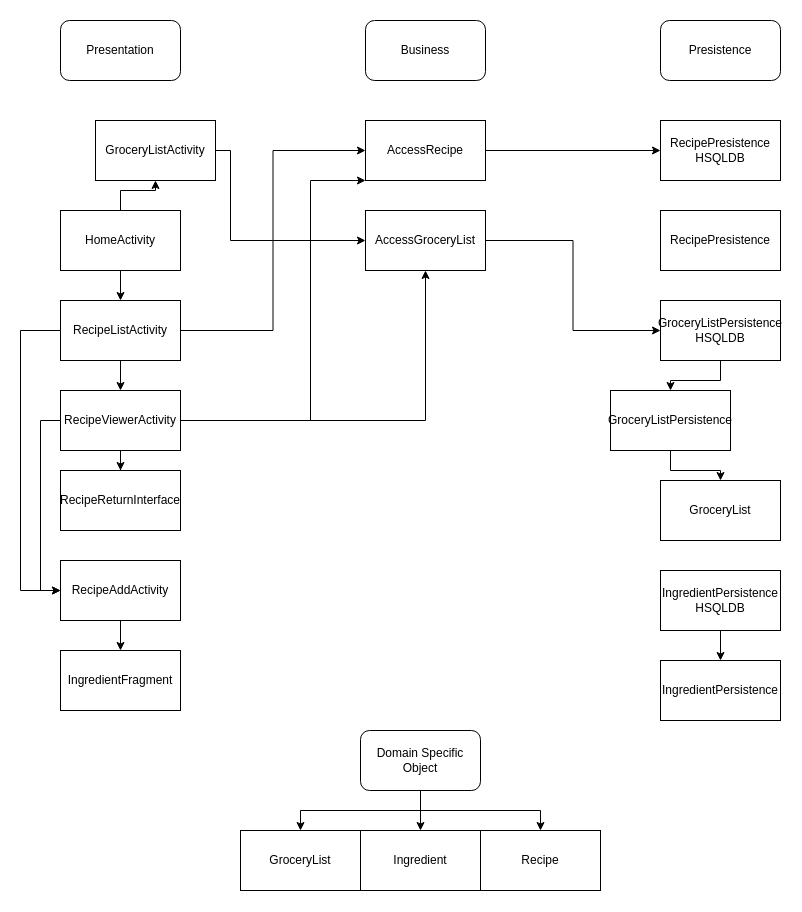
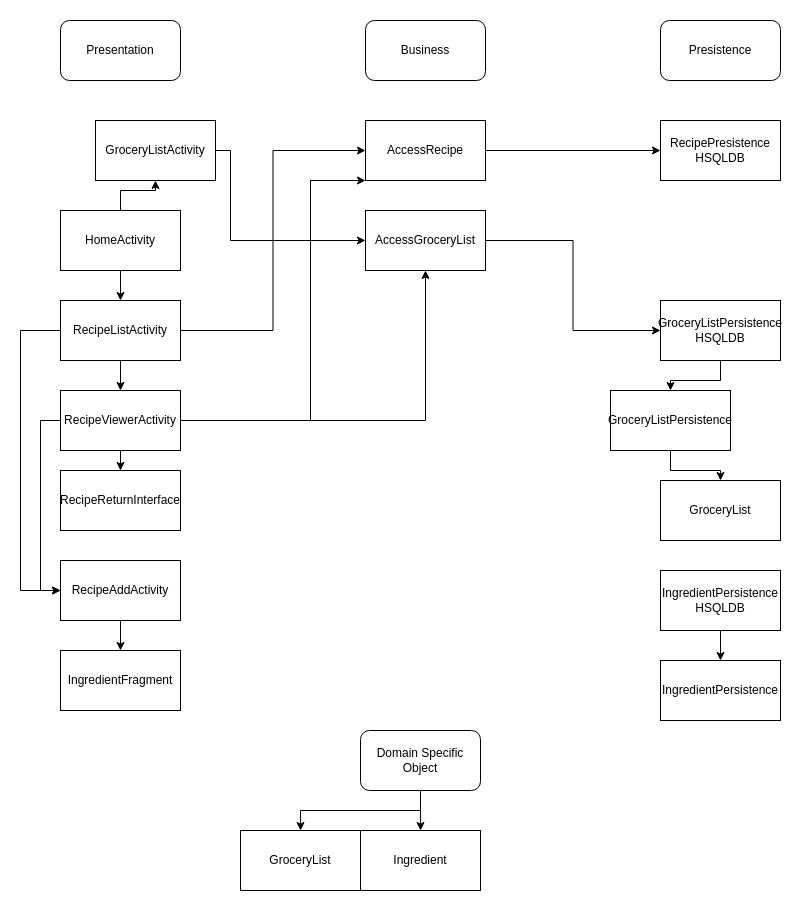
  <mxCell id="0" />
  <mxCell id="1" parent="0" />
  <mxCell id="2" value="Presentation" style="rounded=1;whiteSpace=wrap;html=1;" parent="1" vertex="1"><mxGeometry x="60" y="20" width="120" height="60" as="geometry" /></mxCell>
  <mxCell id="3" value="Business" style="rounded=1;whiteSpace=wrap;html=1;" parent="1" vertex="1"><mxGeometry x="365" y="20" width="120" height="60" as="geometry" /></mxCell>
  <mxCell id="4" value="Presistence" style="rounded=1;whiteSpace=wrap;html=1;" parent="1" vertex="1"><mxGeometry x="660" y="20" width="120" height="60" as="geometry" /></mxCell>
  <mxCell id="5" style="edgeStyle=orthogonalEdgeStyle;rounded=0;orthogonalLoop=1;jettySize=auto;html=1;entryX=0;entryY=0.5;entryDx=0;entryDy=0;" edge="1" parent="1" source="6" target="35"><mxGeometry relative="1" as="geometry"><Array as="points"><mxPoint x="230" y="150" /><mxPoint x="230" y="240" /></Array></mxGeometry></mxCell>
  <mxCell id="6" value="GroceryListActivity" style="rounded=0;whiteSpace=wrap;html=1;" parent="1" vertex="1"><mxGeometry x="95" y="120" width="120" height="60" as="geometry" /></mxCell>
  <mxCell id="7" value="" style="edgeStyle=orthogonalEdgeStyle;rounded=0;orthogonalLoop=1;jettySize=auto;html=1;" parent="1" source="9" target="6" edge="1"><mxGeometry relative="1" as="geometry" /></mxCell>
  <mxCell id="8" value="" style="edgeStyle=orthogonalEdgeStyle;rounded=0;orthogonalLoop=1;jettySize=auto;html=1;" parent="1" source="9" target="13" edge="1"><mxGeometry relative="1" as="geometry" /></mxCell>
  <mxCell id="9" value="HomeActivity" style="rounded=0;whiteSpace=wrap;html=1;" parent="1" vertex="1"><mxGeometry x="60" y="210" width="120" height="60" as="geometry" /></mxCell>
  <mxCell id="10" style="edgeStyle=orthogonalEdgeStyle;rounded=0;orthogonalLoop=1;jettySize=auto;html=1;entryX=0;entryY=0.5;entryDx=0;entryDy=0;" parent="1" source="13" target="23" edge="1"><mxGeometry relative="1" as="geometry"><mxPoint x="280" y="140" as="targetPoint" /></mxGeometry></mxCell>
  <mxCell id="11" value="" style="edgeStyle=orthogonalEdgeStyle;rounded=0;orthogonalLoop=1;jettySize=auto;html=1;" parent="1" source="13" target="18" edge="1"><mxGeometry relative="1" as="geometry" /></mxCell>
  <mxCell id="12" style="edgeStyle=orthogonalEdgeStyle;rounded=0;orthogonalLoop=1;jettySize=auto;html=1;entryX=0;entryY=0.5;entryDx=0;entryDy=0;" edge="1" parent="1" source="13" target="42"><mxGeometry relative="1" as="geometry"><Array as="points"><mxPoint x="20" y="330" /><mxPoint x="20" y="590" /></Array></mxGeometry></mxCell>
  <mxCell id="13" value="RecipeListActivity" style="rounded=0;whiteSpace=wrap;html=1;" parent="1" vertex="1"><mxGeometry x="60" y="300" width="120" height="60" as="geometry" /></mxCell>
  <mxCell id="14" style="edgeStyle=orthogonalEdgeStyle;rounded=0;orthogonalLoop=1;jettySize=auto;html=1;entryX=0;entryY=1;entryDx=0;entryDy=0;" parent="1" source="18" target="23" edge="1"><mxGeometry relative="1" as="geometry"><Array as="points"><mxPoint x="310" y="420" /><mxPoint x="310" y="180" /></Array></mxGeometry></mxCell>
  <mxCell id="15" style="edgeStyle=orthogonalEdgeStyle;rounded=0;orthogonalLoop=1;jettySize=auto;html=1;" edge="1" parent="1" source="18" target="43"><mxGeometry relative="1" as="geometry" /></mxCell>
  <mxCell id="16" style="edgeStyle=orthogonalEdgeStyle;rounded=0;orthogonalLoop=1;jettySize=auto;html=1;entryX=0;entryY=0.5;entryDx=0;entryDy=0;" edge="1" parent="1" source="18" target="42"><mxGeometry relative="1" as="geometry"><Array as="points"><mxPoint x="40" y="420" /><mxPoint x="40" y="590" /></Array></mxGeometry></mxCell>
  <mxCell id="17" style="edgeStyle=orthogonalEdgeStyle;rounded=0;orthogonalLoop=1;jettySize=auto;html=1;entryX=0.5;entryY=1;entryDx=0;entryDy=0;" edge="1" parent="1" source="18" target="35"><mxGeometry relative="1" as="geometry" /></mxCell>
  <mxCell id="18" value="RecipeViewerActivity" style="rounded=0;whiteSpace=wrap;html=1;" parent="1" vertex="1"><mxGeometry x="60" y="390" width="120" height="60" as="geometry" /></mxCell>
  <mxCell id="19" value="" style="edgeStyle=orthogonalEdgeStyle;rounded=0;orthogonalLoop=1;jettySize=auto;html=1;" parent="1" source="20" target="27" edge="1"><mxGeometry relative="1" as="geometry" /></mxCell>
  <mxCell id="20" value="GroceryListPersistence" style="rounded=0;whiteSpace=wrap;html=1;" parent="1" vertex="1"><mxGeometry x="610" y="390" width="120" height="60" as="geometry" /></mxCell>
- <mxCell id="21" value="RecipePresistence" style="rounded=0;whiteSpace=wrap;html=1;" parent="1" vertex="1"><mxGeometry x="660" y="210" width="120" height="60" as="geometry" /></mxCell>
  <mxCell id="22" style="edgeStyle=orthogonalEdgeStyle;rounded=0;orthogonalLoop=1;jettySize=auto;html=1;entryX=0;entryY=0.5;entryDx=0;entryDy=0;" parent="1" source="23" target="26" edge="1"><mxGeometry relative="1" as="geometry" /></mxCell>
  <mxCell id="23" value="AccessRecipe" style="rounded=0;whiteSpace=wrap;html=1;" parent="1" vertex="1"><mxGeometry x="365" y="120" width="120" height="60" as="geometry" /></mxCell>
  <mxCell id="24" value="" style="edgeStyle=orthogonalEdgeStyle;rounded=0;orthogonalLoop=1;jettySize=auto;html=1;" parent="1" source="25" target="20" edge="1"><mxGeometry relative="1" as="geometry" /></mxCell>
  <mxCell id="25" value="GroceryListPersistence&lt;br&gt;HSQLDB" style="rounded=0;whiteSpace=wrap;html=1;" parent="1" vertex="1"><mxGeometry x="660" y="300" width="120" height="60" as="geometry" /></mxCell>
  <mxCell id="26" value="RecipePresistence&lt;br&gt;HSQLDB" style="rounded=0;whiteSpace=wrap;html=1;" parent="1" vertex="1"><mxGeometry x="660" y="120" width="120" height="60" as="geometry" /></mxCell>
  <mxCell id="27" value="GroceryList" style="rounded=0;whiteSpace=wrap;html=1;" parent="1" vertex="1"><mxGeometry x="660" y="480" width="120" height="60" as="geometry" /></mxCell>
  <mxCell id="28" style="edgeStyle=orthogonalEdgeStyle;rounded=0;orthogonalLoop=1;jettySize=auto;html=1;" parent="1" source="31" target="32" edge="1"><mxGeometry relative="1" as="geometry" /></mxCell>
- <mxCell id="29" style="edgeStyle=orthogonalEdgeStyle;rounded=0;orthogonalLoop=1;jettySize=auto;html=1;" parent="1" source="31" target="33" edge="1"><mxGeometry relative="1" as="geometry" /></mxCell>
  <mxCell id="30" style="edgeStyle=orthogonalEdgeStyle;rounded=0;orthogonalLoop=1;jettySize=auto;html=1;entryX=0.5;entryY=0;entryDx=0;entryDy=0;" edge="1" parent="1" source="31" target="36"><mxGeometry relative="1" as="geometry" /></mxCell>
  <mxCell id="31" value="Domain Specific Object" style="rounded=1;whiteSpace=wrap;html=1;" parent="1" vertex="1"><mxGeometry x="360" y="730" width="120" height="60" as="geometry" /></mxCell>
  <mxCell id="32" value="GroceryList" style="rounded=0;whiteSpace=wrap;html=1;" parent="1" vertex="1"><mxGeometry x="240" y="830" width="120" height="60" as="geometry" /></mxCell>
- <mxCell id="33" value="Recipe" style="rounded=0;whiteSpace=wrap;html=1;" parent="1" vertex="1"><mxGeometry x="480" y="830" width="120" height="60" as="geometry" /></mxCell>
  <mxCell id="34" style="edgeStyle=orthogonalEdgeStyle;rounded=0;orthogonalLoop=1;jettySize=auto;html=1;entryX=0;entryY=0.5;entryDx=0;entryDy=0;" edge="1" parent="1" source="35" target="25"><mxGeometry relative="1" as="geometry" /></mxCell>
  <mxCell id="35" value="AccessGroceryList" style="rounded=0;whiteSpace=wrap;html=1;" vertex="1" parent="1"><mxGeometry x="365" y="210" width="120" height="60" as="geometry" /></mxCell>
  <mxCell id="36" value="Ingredient" style="rounded=0;whiteSpace=wrap;html=1;" vertex="1" parent="1"><mxGeometry x="360" y="830" width="120" height="60" as="geometry" /></mxCell>
  <mxCell id="37" value="IngredientPersistence" style="rounded=0;whiteSpace=wrap;html=1;" vertex="1" parent="1"><mxGeometry x="660" y="660" width="120" height="60" as="geometry" /></mxCell>
  <mxCell id="38" style="edgeStyle=orthogonalEdgeStyle;rounded=0;orthogonalLoop=1;jettySize=auto;html=1;entryX=0.5;entryY=0;entryDx=0;entryDy=0;" edge="1" parent="1" source="39" target="37"><mxGeometry relative="1" as="geometry" /></mxCell>
  <mxCell id="39" value="IngredientPersistence&lt;br&gt;HSQLDB" style="rounded=0;whiteSpace=wrap;html=1;" vertex="1" parent="1"><mxGeometry x="660" y="570" width="120" height="60" as="geometry" /></mxCell>
  <mxCell id="40" value="IngredientFragment" style="rounded=0;whiteSpace=wrap;html=1;" vertex="1" parent="1"><mxGeometry x="60" y="650" width="120" height="60" as="geometry" /></mxCell>
  <mxCell id="41" style="edgeStyle=orthogonalEdgeStyle;rounded=0;orthogonalLoop=1;jettySize=auto;html=1;entryX=0.5;entryY=0;entryDx=0;entryDy=0;" edge="1" parent="1" source="42" target="40"><mxGeometry relative="1" as="geometry" /></mxCell>
  <mxCell id="42" value="RecipeAddActivity" style="rounded=0;whiteSpace=wrap;html=1;" vertex="1" parent="1"><mxGeometry x="60" y="560" width="120" height="60" as="geometry" /></mxCell>
  <mxCell id="43" value="RecipeReturnInterface" style="rounded=0;whiteSpace=wrap;html=1;" vertex="1" parent="1"><mxGeometry x="60" y="470" width="120" height="60" as="geometry" /></mxCell>
